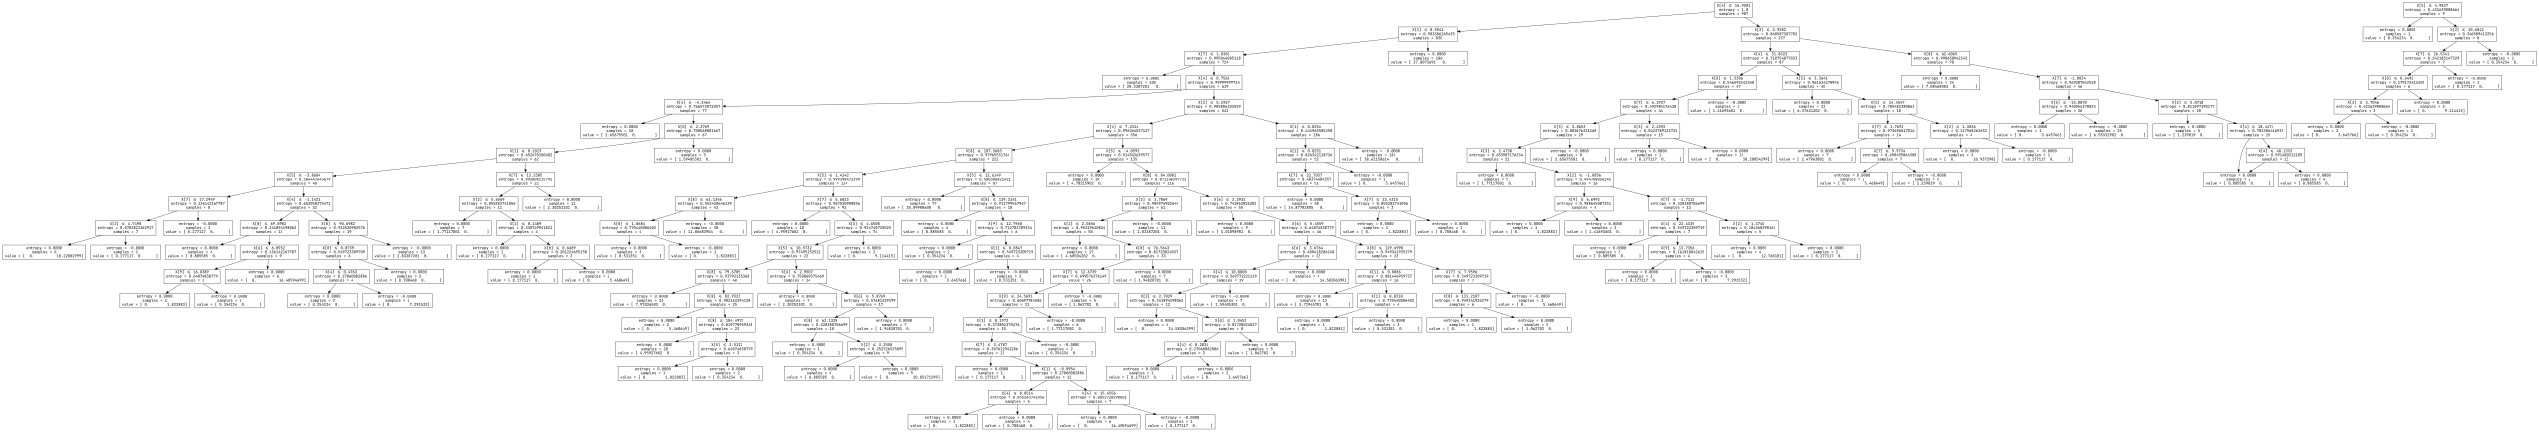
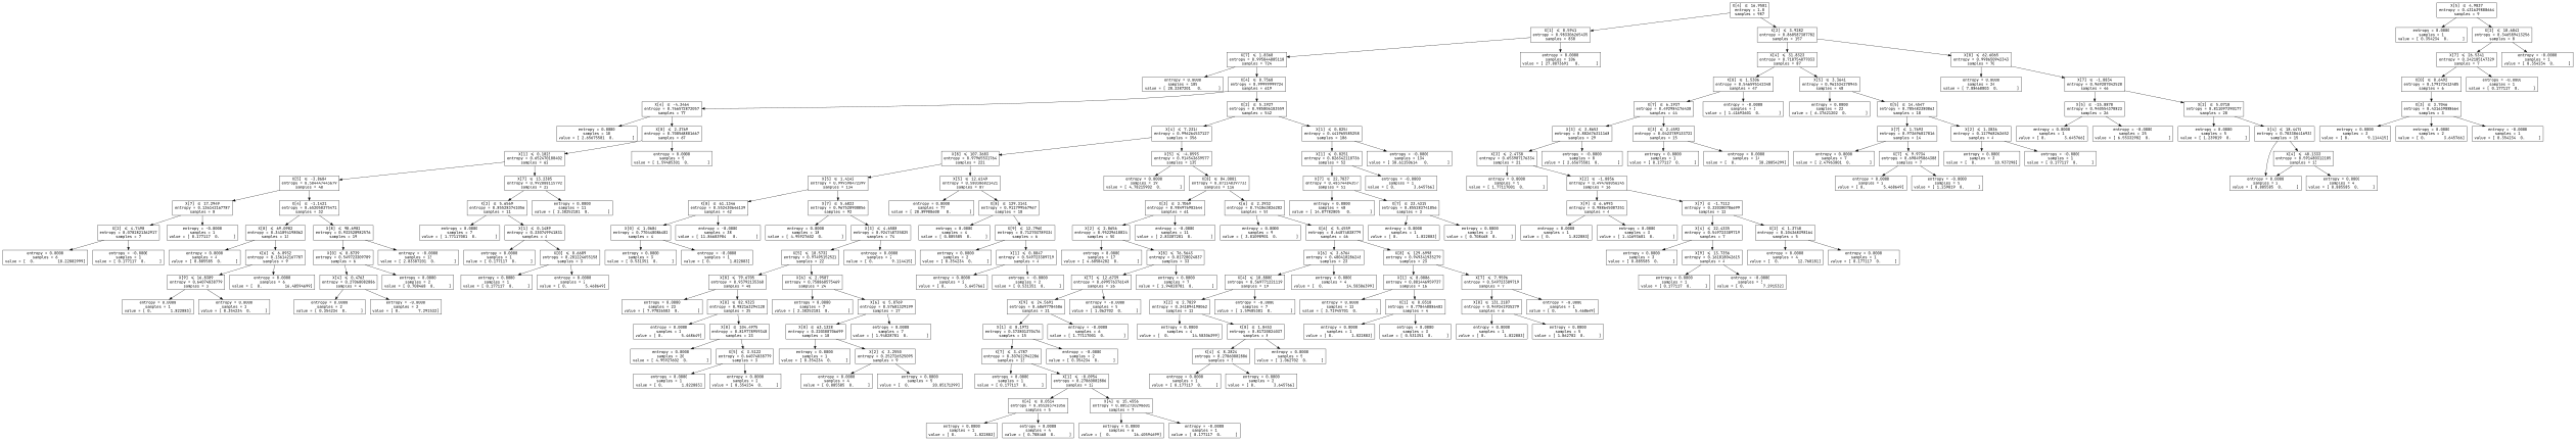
  digraph {
    fontname="JetBrains Mono"
    node [fontname="JetBrains Mono" shape=box]
    edge [fontname="JetBrains Mono"]
    n1 [label="X[4] <= 16.9581\nentropy = 1.0\nsamples = 987"]
    n2 [label="X[1] <= 0.5941\nentropy = 0.983306265435\nsamples = 830"]
    n3 [label="X[2] <= 3.9282\nentropy = 0.860587387782\nsamples = 157"]
    n4 [label="X[7] <= 1.8360\nentropy = 0.995044085118\nsamples = 724"]
    n5 [label="entropy = 0.0000\nsamples = 106\nvalue = [ 27.8073691   0.       ]"]
    n6 [label="X[4] <= 31.8323\nentropy = 0.718754877033\nsamples = 87"]
    n7 [label="X[8] <= 62.6065\nentropy = 0.998650942343\nsamples = 70"]
    n8 [label="entropy = 0.0000\nsamples = 105\nvalue = [ 28.3387201   0.       ]"]
    n9 [label="X[4] <= 0.7568\nentropy = 0.99999999724\nsamples = 619"]
    n10 [label="X[4] <= -4.3464\nentropy = 0.766572872057\nsamples = 77"]
    n11 [label="X[2] <= 5.1927\nentropy = 0.985806103559\nsamples = 542"]
    n12 [label="entropy = 0.0000\nsamples = 10\nvalue = [ 2.65675501  0.        ]"]
    n13 [label="X[0] <= 2.3769\nentropy = 0.700568801667\nsamples = 67"]
    n14 [label="X[4] <= 7.2314\nentropy = 0.996264537127\nsamples = 356"]
    n15 [label="X[1] <= 0.0254\nentropy = 0.441965585258\nsamples = 186"]
    n16 [label="X[1] <= 0.1023\nentropy = 0.652470100402\nsamples = 62"]
    n17 [label="entropy = 0.0000\nsamples = 5\nvalue = [ 1.59405301  0.        ]"]
    n18 [label="X[5] <= -3.8604\nentropy = 0.504447443679\nsamples = 40"]
    n19 [label="X[7] <= 13.2385\nentropy = 0.992008115792\nsamples = 22"]
    n20 [label="X[7] <= 17.2949\nentropy = 0.136142167787\nsamples = 8"]
    n21 [label="X[4] <= -1.1421\nentropy = 0.652058375471\nsamples = 32"]
    n22 [label="X[2] <= 5.6569\nentropy = 0.855283741056\nsamples = 11"]
    n23 [label="entropy = 0.0000\nsamples = 11\nvalue = [ 2.30252101  0.        ]"]
    n24 [label="X[2] <= 4.7498\nentropy = 0.0782821362917\nsamples = 7"]
    n25 [label="entropy = -0.0000\nsamples = 1\nvalue = [ 0.177117  0.      ]"]
    n26 [label="X[8] <= 69.0982\nentropy = 0.341894198062\nsamples = 13"]
    n27 [label="X[8] <= 90.6982\nentropy = 0.932520982576\nsamples = 19"]
    n28 [label="entropy = 0.0000\nsamples = 6\nvalue = [  0.          18.22882999]"]
    n29 [label="entropy = -0.0000\nsamples = 1\nvalue = [ 0.177117  0.      ]"]
    n30 [label="entropy = 0.0000\nsamples = 4\nvalue = [ 0.885585  0.      ]"]
    n31 [label="X[6] <= 6.0932\nentropy = 0.136142167787\nsamples = 9"]
    n32 [label="X[0] <= 0.8739\nentropy = 0.549723309709\nsamples = 6"]
    n33 [label="entropy = -0.0000\nsamples = 13\nvalue = [ 2.83387201  0.        ]"]
    n34 [label="X[9] <= 16.8389\nentropy = 0.64074838779\nsamples = 3"]
    n35 [label="entropy = 0.0000\nsamples = 6\nvalue = [  0.          16.40594699]"]
    n36 [label="entropy = 0.0000\nsamples = 1\nvalue = [ 0.        1.822883]"]
    n37 [label="entropy = 0.0000\nsamples = 2\nvalue = [ 0.354234  0.      ]"]
    n38 [label="X[4] <= 0.4763\nentropy = 0.27060082886\nsamples = 4"]
    n39 [label="entropy = 0.0000\nsamples = 2\nvalue = [ 0.708468  0.      ]"]
    n40 [label="entropy = 0.0000\nsamples = 2\nvalue = [ 0.354234  0.      ]"]
    n41 [label="entropy = -0.0000\nsamples = 2\nvalue = [ 0.        7.291532]"]
    n42 [label="entropy = 0.0000\nsamples = 7\nvalue = [ 1.77117001  0.        ]"]
    n43 [label="X[1] <= 0.1489\nentropy = 0.330749941831\nsamples = 4"]
    n44 [label="entropy = 0.0000\nsamples = 1\nvalue = [ 0.177117  0.      ]"]
    n45 [label="X[0] <= 0.6689\nentropy = 0.201224655158\nsamples = 3"]
    n46 [label="entropy = 0.0000\nsamples = 1\nvalue = [ 0.177117  0.      ]"]
    n47 [label="entropy = 0.0000\nsamples = 2\nvalue = [ 0.        5.468649]"]
    n48 [label="X[8] <= 107.3683\nentropy = 0.97965531764\nsamples = 221"]
    n49 [label="X[5] <= -4.0593\nentropy = 0.914543639577\nsamples = 135"]
    n50 [label="X[1] <= 0.0251\nentropy = 0.826342118736\nsamples = 52"]
    n51 [label="entropy = -0.0000\nsamples = 134\nvalue = [ 38.61150614   0.        ]"]
    n52 [label="X[5] <= 1.4142\nentropy = 0.999398472399\nsamples = 134"]
    n53 [label="X[5] <= 12.6149\nentropy = 0.580386821421\nsamples = 87"]
    n54 [label="entropy = 0.0000\nsamples = 19\nvalue = [ 4.78215902  0.        ]"]
    n55 [label="X[8] <= 84.0001\nentropy = 0.871148397733\nsamples = 116"]
    n56 [label="X[8] <= 61.1346\nentropy = 0.552430646139\nsamples = 42"]
    n57 [label="X[7] <= 5.6023\nentropy = 0.967520900856\nsamples = 92"]
    n58 [label="entropy = 0.0000\nsamples = 77\nvalue = [ 20.89980608   0.        ]"]
    n59 [label="X[8] <= 129.3141\nentropy = 0.911799567967\nsamples = 10"]
    n60 [label="X[0] <= 1.0684\nentropy = 0.770440086402\nsamples = 4"]
    n61 [label="entropy = -0.0000\nsamples = 38\nvalue = [ 11.86683904   0.        ]"]
    n62 [label="entropy = 0.0000\nsamples = 18\nvalue = [ 4.95927602  0.        ]"]
    n63 [label="X[3] <= 4.6508\nentropy = 0.924740735025\nsamples = 74"]
    n64 [label="entropy = 0.0000\nsamples = 3\nvalue = [ 0.531351  0.      ]"]
    n65 [label="entropy = -0.0000\nsamples = 1\nvalue = [ 0.        1.822883]"]
    n66 [label="X[5] <= 10.5732\nentropy = 0.97495152521\nsamples = 22"]
    n67 [label="entropy = 0.0000\nsamples = 2\nvalue = [ 0.        9.114415]"]
    n68 [label="X[8] <= 79.6705\nentropy = 0.93792135368\nsamples = 48"]
    n69 [label="X[6] <= 2.9507\nentropy = 0.750860575469\nsamples = 24"]
    n70 [label="entropy = 0.0000\nsamples = 23\nvalue = [ 7.97026503  0.        ]"]
    n71 [label="X[8] <= 82.9323\nentropy = 0.982163294128\nsamples = 25"]
    n72 [label="entropy = 0.0000\nsamples = 7\nvalue = [ 2.30252101  0.        ]"]
    n73 [label="X[6] <= 5.8769\nentropy = 0.57681329199\nsamples = 17"]
    n74 [label="entropy = 0.0000\nsamples = 2\nvalue = [ 0.        5.468649]"]
    n75 [label="X[8] <= 104.4975\nentropy = 0.819778959348\nsamples = 23"]
    n76 [label="entropy = 0.0000\nsamples = 20\nvalue = [ 4.95927602  0.        ]"]
    n77 [label="X[5] <= 3.5122\nentropy = 0.64074838779\nsamples = 3"]
    n78 [label="entropy = 0.0000\nsamples = 1\nvalue = [ 0.        1.822883]"]
    n79 [label="entropy = 0.0000\nsamples = 2\nvalue = [ 0.354234  0.      ]"]
    n80 [label="X[8] <= 63.1328\nentropy = 0.320380706699\nsamples = 10"]
    n81 [label="entropy = 0.0000\nsamples = 7\nvalue = [ 1.94828701  0.        ]"]
    n82 [label="entropy = 0.0000\nsamples = 1\nvalue = [ 0.354234  0.      ]"]
    n83 [label="X[2] <= 3.2550\nentropy = 0.252726525095\nsamples = 9"]
    n84 [label="entropy = 0.0000\nsamples = 4\nvalue = [ 0.885585  0.      ]"]
    n85 [label="entropy = 0.0000\nsamples = 5\nvalue = [  0.          20.05171299]"]
    n86 [label="entropy = 0.0000\nsamples = 4\nvalue = [ 0.885585  0.      ]"]
    n87 [label="X[9] <= 12.7960\nentropy = 0.712703789334\nsamples = 6"]
    n88 [label="entropy = 0.0000\nsamples = 2\nvalue = [ 0.354234  0.      ]"]
    n89 [label="X[1] <= 0.0847\nentropy = 0.549723309719\nsamples = 4"]
    n90 [label="entropy = 0.0000\nsamples = 2\nvalue = [ 0.        3.645766]"]
    n91 [label="entropy = -0.0000\nsamples = 2\nvalue = [ 0.531351  0.      ]"]
    n92 [label="X[3] <= 3.7069\nentropy = 0.984976902644\nsamples = 61"]
    n93 [label="X[6] <= 2.3932\nentropy = 0.741863826202\nsamples = 55"]
    n94 [label="X[2] <= 2.0656\nentropy = 0.95229610824\nsamples = 50"]
    n95 [label="entropy = -0.0000\nsamples = 11\nvalue = [ 2.83387201  0.        ]"]
    n96 [label="entropy = 0.0000\nsamples = 9\nvalue = [ 3.01098901  0.        ]"]
    n97 [label="X[6] <= 5.4559\nentropy = 0.64074838779\nsamples = 46"]
    n98 [label="entropy = 0.0000\nsamples = 17\nvalue = [ 4.60504202  0.        ]"]
    n99 [label="X[8] <= 76.5643\nentropy = 0.81720024037\nsamples = 33"]
-   n100 [label="X[7] <= 12.6739\nentropy = 0.699576376149\nvalue = 26"]
+   n100 [label="X[7] <= 12.6739\nentropy = 0.699576376149\nsamples = 26"]
    n101 [label="entropy = 0.0000\nsamples = 7\nvalue = [ 1.94828701  0.        ]"]
    n102 [label="X[9] <= 24.5691\nentropy = 0.60697784506\nsamples = 21"]
    n103 [label="entropy = -0.0000\nsamples = 5\nvalue = [ 1.062702  0.      ]"]
    n104 [label="X[1] <= 0.1972\nentropy = 0.373801370476\nsamples = 15"]
    n105 [label="entropy = -0.0000\nsamples = 6\nvalue = [ 1.77117001  0.        ]"]
    n106 [label="X[7] <= 3.4787\nentropy = 0.307622942286\nsamples = 13"]
    n107 [label="entropy = -0.0000\nsamples = 2\nvalue = [ 0.354234  0.      ]"]
    n108 [label="entropy = 0.0000\nsamples = 1\nvalue = [ 0.177117  0.      ]"]
    n109 [label="X[1] <= -0.0954\nentropy = 0.27060082886\nsamples = 12"]
    n110 [label="X[4] <= 8.0514\nentropy = 0.855283741056\nsamples = 5"]
    n111 [label="X[4] <= 15.4556\nentropy = 0.0852720290601\nsamples = 7"]
    n112 [label="entropy = 0.0000\nsamples = 1\nvalue = [ 0.        1.822883]"]
    n113 [label="entropy = 0.0000\nsamples = 4\nvalue = [ 0.708468  0.      ]"]
    n114 [label="entropy = 0.0000\nsamples = 6\nvalue = [  0.          16.40594699]"]
    n115 [label="entropy = -0.0000\nsamples = 1\nvalue = [ 0.177117  0.      ]"]
    n116 [label="X[6] <= 3.6764\nentropy = 0.400418286248\nsamples = 23"]
    n117 [label="X[8] <= 129.6998\nentropy = 0.949341935279\nsamples = 23"]
    n118 [label="X[4] <= 10.8800\nentropy = 0.569771221119\nsamples = 19"]
    n119 [label="entropy = 0.0000\nsamples = 4\nvalue = [  0.          14.58306399]"]
    n120 [label="X[1] <= 0.0086\nentropy = 0.881446959737\nsamples = 16"]
    n121 [label="X[7] <= 7.9596\nentropy = 0.549723309719\nsamples = 7"]
    n122 [label="X[2] <= 2.7029\nentropy = 0.341894198062\nsamples = 12"]
    n123 [label="entropy = -0.0000\nsamples = 7\nvalue = [ 1.59405301  0.        ]"]
    n124 [label="entropy = 0.0000\nsamples = 4\nvalue = [  0.          14.58306399]"]
    n125 [label="X[0] <= 1.0453\nentropy = 0.81720024037\nsamples = 8"]
    n126 [label="X[4] <= 8.2824\nentropy = 0.27060082886\nsamples = 3"]
    n127 [label="entropy = 0.0000\nsamples = 5\nvalue = [ 1.062702  0.      ]"]
    n128 [label="entropy = 0.0000\nsamples = 1\nvalue = [ 0.177117  0.      ]"]
    n129 [label="entropy = 0.0000\nsamples = 2\nvalue = [ 0.        3.645766]"]
    n130 [label="entropy = 0.0000\nsamples = 12\nvalue = [ 3.71945701  0.        ]"]
    n131 [label="X[1] <= 0.0310\nentropy = 0.770440086402\nsamples = 4"]
    n132 [label="X[8] <= 131.2187\nentropy = 0.949341935279\nsamples = 6"]
    n133 [label="entropy = -0.0000\nsamples = 1\nvalue = [ 0.        5.468649]"]
    n134 [label="entropy = 0.0000\nsamples = 1\nvalue = [ 0.        1.822883]"]
    n135 [label="entropy = 0.0000\nsamples = 3\nvalue = [ 0.531351  0.      ]"]
    n136 [label="entropy = 0.0000\nsamples = 1\nvalue = [ 0.        1.822883]"]
    n137 [label="entropy = 0.0000\nsamples = 5\nvalue = [ 1.062702  0.      ]"]
    n138 [label="X[7] <= 22.7037\nentropy = 0.48374484357\nsamples = 51"]
    n139 [label="entropy = -0.0000\nsamples = 1\nvalue = [ 0.        3.645766]"]
    n140 [label="entropy = 0.0000\nsamples = 48\nvalue = [ 14.87782805   0.        ]"]
    n141 [label="X[7] <= 23.4315\nentropy = 0.855283741056\nsamples = 3"]
    n142 [label="entropy = 0.0000\nsamples = 1\nvalue = [ 0.        1.822883]"]
    n143 [label="entropy = 0.0000\nsamples = 2\nvalue = [ 0.708468  0.      ]"]
    n144 [label="X[0] <= 1.5306\nentropy = 0.546595142348\nsamples = 47"]
    n145 [label="X[5] <= 3.3641\nentropy = 0.961534270945\nsamples = 40"]
    n146 [label="entropy = 0.0000\nsamples = 24\nvalue = [ 7.08468003  0.        ]"]
    n147 [label="X[7] <= -1.8834\nentropy = 0.969207042528\nsamples = 46"]
    n148 [label="X[7] <= 6.1937\nentropy = 0.492984176438\nsamples = 44"]
    n149 [label="entropy = -0.0000\nsamples = 3\nvalue = [ 1.41693601  0.        ]"]
    n150 [label="entropy = 0.0000\nsamples = 22\nvalue = [ 6.37621202  0.        ]"]
    n151 [label="X[5] <= 14.4547\nentropy = 0.705482380863\nsamples = 18"]
    n152 [label="X[3] <= 3.8653\nentropy = 0.802676311168\nsamples = 29"]
    n153 [label="X[3] <= 2.4592\nentropy = 0.0423789133722\nsamples = 15"]
    n154 [label="X[3] <= 2.4738\nentropy = 0.653907176334\nsamples = 21"]
    n155 [label="entropy = -0.0000\nsamples = 8\nvalue = [ 2.65675501  0.        ]"]
    n156 [label="entropy = 0.0000\nsamples = 1\nvalue = [ 0.177117  0.      ]"]
    n157 [label="entropy = 0.0000\nsamples = 14\nvalue = [  0.          38.28054299]"]
    n158 [label="entropy = 0.0000\nsamples = 5\nvalue = [ 1.77117001  0.        ]"]
    n159 [label="X[2] <= -1.0856\nentropy = 0.494768056245\nsamples = 16"]
    n160 [label="X[9] <= 6.6993\nentropy = 0.988645087351\nsamples = 4"]
    n161 [label="X[7] <= -1.7112\nentropy = 0.320380706699\nsamples = 12"]
    n162 [label="entropy = 0.0000\nsamples = 1\nvalue = [ 0.        1.822883]"]
    n163 [label="entropy = 0.0000\nsamples = 3\nvalue = [ 1.41693601  0.        ]"]
    n164 [label="X[4] <= 22.4335\nentropy = 0.549723309719\nsamples = 7"]
    n165 [label="X[2] <= 1.3740\nentropy = 0.104368398164\nsamples = 5"]
    n166 [label="entropy = 0.0000\nsamples = 3\nvalue = [ 0.885585  0.      ]"]
    n167 [label="X[9] <= 13.7356\nentropy = 0.161818042615\nsamples = 4"]
    n168 [label="entropy = 0.0000\nsamples = 4\nvalue = [  0.        12.760181]"]
    n169 [label="entropy = 0.0000\nsamples = 1\nvalue = [ 0.177117  0.      ]"]
    n170 [label="entropy = 0.0000\nsamples = 1\nvalue = [ 0.177117  0.      ]"]
    n171 [label="entropy = -0.0000\nsamples = 3\nvalue = [ 0.        7.291532]"]
    n172 [label="X[7] <= 1.7693\nentropy = 0.973696017016\nsamples = 14"]
    n173 [label="X[2] <= 1.3836\nentropy = 0.117968262652\nsamples = 4"]
    n174 [label="entropy = 0.0000\nsamples = 7\nvalue = [ 2.47963801  0.        ]"]
    n175 [label="X[7] <= 9.9734\nentropy = 0.690495864308\nsamples = 7"]
    n176 [label="entropy = 0.0000\nsamples = 3\nvalue = [  0.        10.937298]"]
    n177 [label="entropy = -0.0000\nsamples = 1\nvalue = [ 0.177117  0.      ]"]
    n178 [label="entropy = 0.0000\nsamples = 2\nvalue = [ 0.        5.468649]"]
    n179 [label="entropy = -0.0000\nsamples = 5\nvalue = [ 1.239819  0.      ]"]
    n180 [label="X[5] <= -15.8870\nentropy = 0.940554370823\nsamples = 26"]
    n181 [label="X[2] <= 5.0718\nentropy = 0.811097390177\nsamples = 20"]
    n182 [label="entropy = 0.0000\nsamples = 1\nvalue = [ 0.        3.645766]"]
    n183 [label="entropy = -0.0000\nsamples = 25\nvalue = [ 6.55332902  0.        ]"]
    n184 [label="entropy = 0.0000\nsamples = 5\nvalue = [ 1.239819  0.      ]"]
    n185 [label="X[4] <= 18.4474\nentropy = 0.703386416933\nsamples = 15"]
    n186 [label="entropy = 0.0000\nsamples = 2\nvalue = [ 0.885585  0.      ]"]
    n187 [label="X[4] <= 40.1333\nentropy = 0.591480312185\nsamples = 13"]
    n188 [label="entropy = 0.0000\nsamples = 4\nvalue = [ 0.885585  0.      ]"]
    n189 [label="X[5] <= 4.9837\nentropy = 0.431639888664\nsamples = 9"]
    n190 [label="entropy = 0.0000\nsamples = 1\nvalue = [ 0.354234  0.      ]"]
    n191 [label="X[2] <= 10.6042\nentropy = 0.346589413256\nsamples = 8"]
    n192 [label="X[7] <= 26.5341\nentropy = 0.242185147329\nsamples = 7"]
    n193 [label="entropy = -0.0000\nsamples = 1\nvalue = [ 0.354234  0.      ]"]
    n194 [label="X[0] <= 0.6492\nentropy = 0.179173413405\nsamples = 6"]
    n195 [label="entropy = -0.0000\nsamples = 1\nvalue = [ 0.177117  0.      ]"]
    n196 [label="X[3] <= 3.7046\nentropy = 0.431639888664\nsamples = 3"]
    n197 [label="entropy = 0.0000\nsamples = 3\nvalue = [ 0.        9.114415]"]
    n198 [label="entropy = 0.0000\nsamples = 2\nvalue = [ 0.        3.645766]"]
    n199 [label="entropy = -0.0000\nsamples = 1\nvalue = [ 0.354234  0.      ]"]
    n1 -> n2
    n1 -> n3
    n2 -> n4
    n2 -> n5
    n3 -> n6
    n3 -> n7
    n4 -> n8
    n4 -> n9
    n6 -> n144
    n6 -> n145
    n7 -> n146
    n7 -> n147
    n9 -> n10
    n9 -> n11
    n10 -> n12
    n10 -> n13
    n11 -> n14
    n11 -> n15
    n13 -> n16
    n13 -> n17
    n14 -> n48
    n14 -> n49
    n15 -> n50
    n15 -> n51
    n16 -> n18
    n16 -> n19
    n18 -> n20
    n18 -> n21
    n19 -> n22
    n19 -> n23
    n20 -> n24
    n20 -> n25
    n21 -> n26
    n21 -> n27
    n22 -> n42
    n22 -> n43
    n24 -> n28
    n24 -> n29
    n26 -> n30
    n26 -> n31
    n27 -> n32
    n27 -> n33
    n31 -> n34
    n31 -> n35
    n32 -> n38
    n32 -> n39
    n34 -> n36
    n34 -> n37
    n38 -> n40
    n38 -> n41
    n43 -> n44
    n43 -> n45
    n45 -> n46
    n45 -> n47
    n48 -> n52
    n48 -> n53
    n49 -> n54
    n49 -> n55
    n50 -> n138
    n50 -> n139
    n52 -> n56
    n52 -> n57
    n53 -> n58
    n53 -> n59
    n55 -> n92
    n55 -> n93
    n56 -> n60
    n56 -> n61
    n57 -> n62
    n57 -> n63
    n59 -> n86
    n59 -> n87
    n60 -> n64
    n60 -> n65
    n63 -> n66
    n63 -> n67
    n66 -> n68
    n66 -> n69
    n68 -> n70
    n68 -> n71
    n69 -> n72
    n69 -> n73
    n71 -> n74
    n71 -> n75
    n73 -> n80
    n73 -> n81
    n75 -> n76
    n75 -> n77
    n77 -> n78
    n77 -> n79
    n80 -> n82
    n80 -> n83
    n83 -> n84
    n83 -> n85
    n87 -> n88
    n87 -> n89
    n89 -> n90
    n89 -> n91
    n92 -> n94
    n92 -> n95
    n93 -> n96
    n93 -> n97
    n94 -> n98
    n94 -> n99
    n97 -> n116
    n97 -> n117
    n99 -> n100
    n99 -> n101
    n100 -> n102
    n100 -> n103
    n102 -> n104
    n102 -> n105
    n104 -> n106
    n104 -> n107
    n106 -> n108
    n106 -> n109
    n109 -> n110
    n109 -> n111
    n110 -> n112
    n110 -> n113
    n111 -> n114
    n111 -> n115
    n116 -> n118
    n116 -> n119
    n117 -> n120
    n117 -> n121
    n118 -> n122
    n118 -> n123
    n120 -> n130
    n120 -> n131
    n121 -> n132
    n121 -> n133
    n122 -> n124
    n122 -> n125
    n125 -> n126
    n125 -> n127
    n126 -> n128
    n126 -> n129
    n131 -> n134
    n131 -> n135
    n132 -> n136
    n132 -> n137
    n138 -> n140
    n138 -> n141
    n141 -> n142
    n141 -> n143
    n144 -> n148
    n144 -> n149
    n145 -> n150
    n145 -> n151
    n147 -> n180
    n147 -> n181
    n148 -> n152
    n148 -> n153
    n151 -> n172
    n151 -> n173
    n152 -> n154
    n152 -> n155
    n153 -> n156
    n153 -> n157
    n154 -> n158
    n154 -> n159
    n159 -> n160
    n159 -> n161
    n160 -> n162
    n160 -> n163
    n161 -> n164
    n161 -> n165
    n164 -> n166
    n164 -> n167
    n165 -> n168
    n165 -> n169
    n167 -> n170
    n167 -> n171
    n172 -> n174
    n172 -> n175
    n173 -> n176
    n173 -> n177
    n175 -> n178
    n175 -> n179
    n180 -> n182
    n180 -> n183
    n181 -> n184
    n181 -> n185
    n185 -> n186
    n185 -> n187
    n187 -> n186
    n187 -> n188
    n189 -> n190
    n189 -> n191
    n191 -> n192
    n191 -> n193
    n192 -> n194
    n192 -> n195
    n194 -> n196
-   n194 -> n197
+   n196 -> n197
    n196 -> n198
    n196 -> n199
  }
